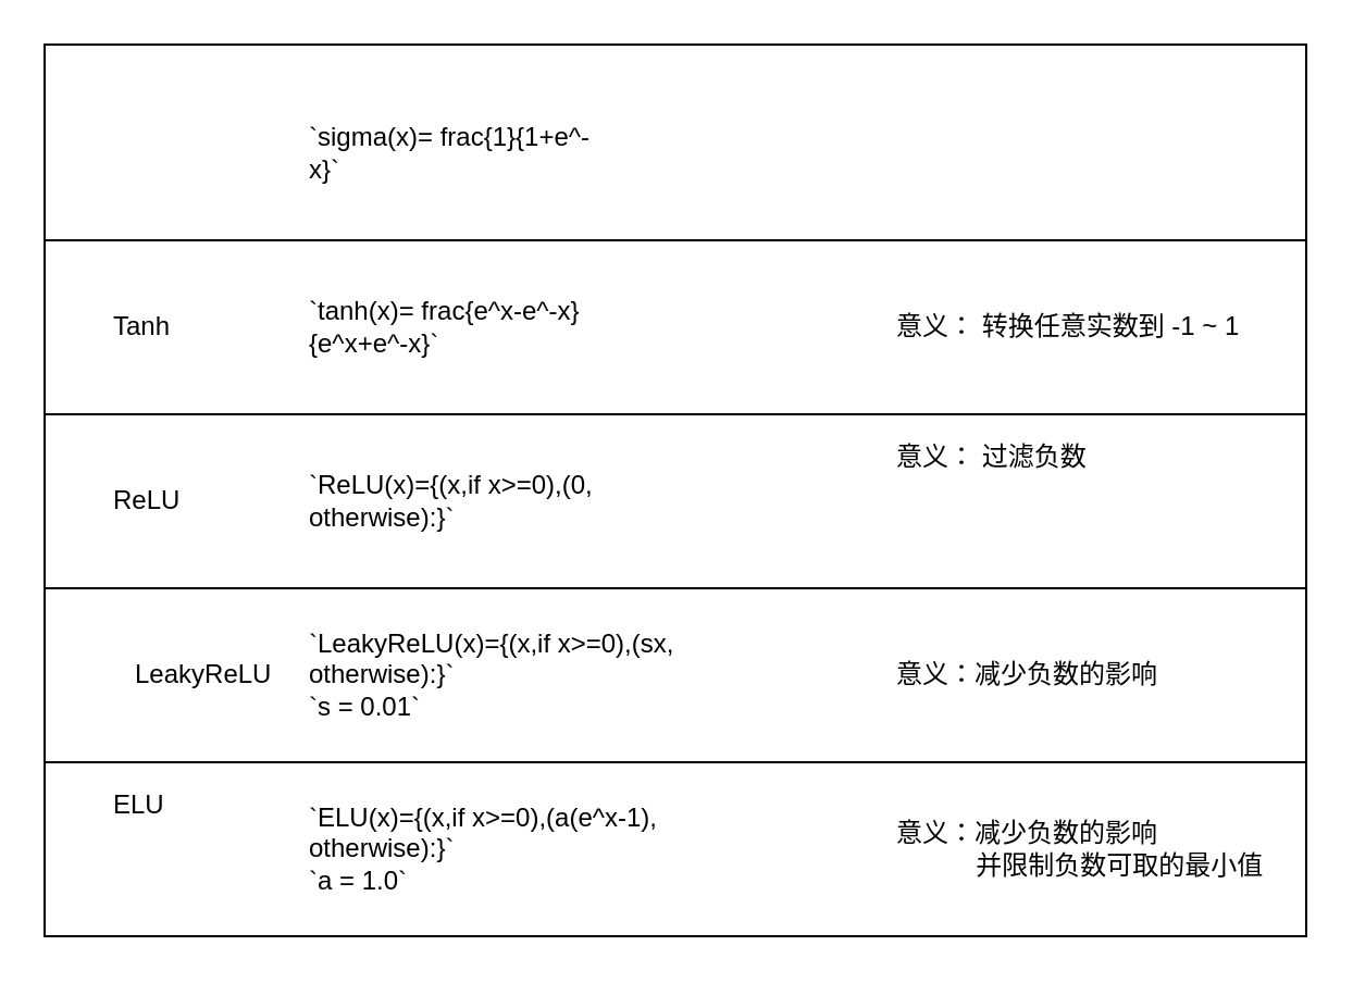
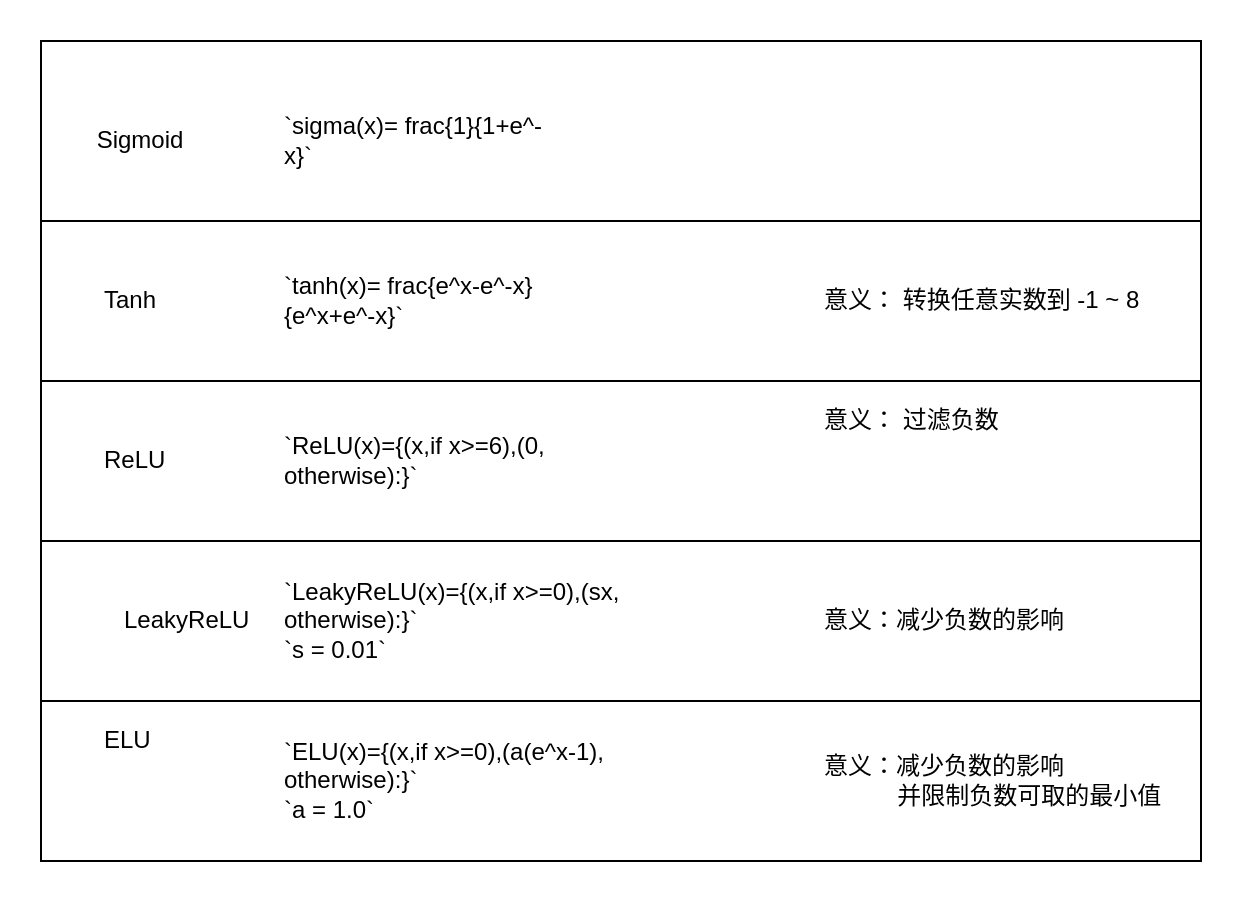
  <mxCell id="0" />
  <mxCell id="1" parent="0" />
  <mxCell id="2" value="" style="rounded=0;whiteSpace=wrap;html=1;" vertex="1" parent="1"><mxGeometry x="20" y="270" width="580" height="80" as="geometry" /></mxCell>
  <mxCell id="3" value="" style="rounded=0;whiteSpace=wrap;html=1;" vertex="1" parent="1"><mxGeometry x="20" y="190" width="580" height="80" as="geometry" /></mxCell>
  <mxCell id="4" value="" style="rounded=0;whiteSpace=wrap;html=1;" vertex="1" parent="1"><mxGeometry x="20" y="110" width="580" height="80" as="geometry" /></mxCell>
  <mxCell id="5" value="" style="rounded=0;whiteSpace=wrap;html=1;" vertex="1" parent="1"><mxGeometry x="20" y="20" width="580" height="90" as="geometry" /></mxCell>
  <mxCell id="6" value="`sigma(x)= frac{1}{1+e^-x}`" style="text;html=1;strokeColor=none;fillColor=none;align=left;verticalAlign=middle;whiteSpace=wrap;rounded=0;" vertex="1" parent="1"><mxGeometry x="140" y="60" width="140" height="20" as="geometry" /></mxCell>
+ <mxCell id="7" value="Sigmoid" style="text;html=1;strokeColor=none;fillColor=none;align=center;verticalAlign=middle;whiteSpace=wrap;rounded=0;" vertex="1" parent="1"><mxGeometry x="50" y="60" width="40" height="20" as="geometry" /></mxCell>
  <mxCell id="8" value="`tanh(x)= frac{e^x-e^-x}{e^x+e^-x}`" style="text;html=1;strokeColor=none;fillColor=none;align=left;verticalAlign=middle;whiteSpace=wrap;rounded=0;" vertex="1" parent="1"><mxGeometry x="140" y="140" width="140" height="20" as="geometry" /></mxCell>
  <mxCell id="9" value="Tanh" style="text;html=1;strokeColor=none;fillColor=none;align=left;verticalAlign=middle;whiteSpace=wrap;rounded=0;" vertex="1" parent="1"><mxGeometry x="50" y="140" width="40" height="20" as="geometry" /></mxCell>
- <mxCell id="10" value="意义： 转换任意实数到 -1 ~ 1" style="text;html=1;strokeColor=none;fillColor=none;align=left;verticalAlign=middle;whiteSpace=wrap;rounded=0;" vertex="1" parent="1"><mxGeometry x="410" y="140" width="180" height="20" as="geometry" /></mxCell>
- <mxCell id="11" value="`ReLU(x)={(x,if x&amp;gt;=0),(0, otherwise):}`" style="text;html=1;strokeColor=none;fillColor=none;align=left;verticalAlign=middle;whiteSpace=wrap;rounded=0;" vertex="1" parent="1"><mxGeometry x="140" y="220" width="140" height="20" as="geometry" /></mxCell>
+ <mxCell id="10" value="意义： 转换任意实数到 -1 ~ 8" style="text;html=1;strokeColor=none;fillColor=none;align=left;verticalAlign=middle;whiteSpace=wrap;rounded=0;" vertex="1" parent="1"><mxGeometry x="410" y="140" width="180" height="20" as="geometry" /></mxCell>
+ <mxCell id="11" value="`ReLU(x)={(x,if x&amp;gt;=6),(0, otherwise):}`" style="text;html=1;strokeColor=none;fillColor=none;align=left;verticalAlign=middle;whiteSpace=wrap;rounded=0;" vertex="1" parent="1"><mxGeometry x="140" y="220" width="140" height="20" as="geometry" /></mxCell>
  <mxCell id="12" value="ReLU" style="text;html=1;strokeColor=none;fillColor=none;align=left;verticalAlign=middle;whiteSpace=wrap;rounded=0;" vertex="1" parent="1"><mxGeometry x="50" y="220" width="40" height="20" as="geometry" /></mxCell>
  <mxCell id="13" value="意义： 过滤负数" style="text;html=1;strokeColor=none;fillColor=none;align=left;verticalAlign=middle;whiteSpace=wrap;rounded=0;" vertex="1" parent="1"><mxGeometry x="410" y="200" width="180" height="20" as="geometry" /></mxCell>
  <mxCell id="14" value="`LeakyReLU(x)={(x,if x&amp;gt;=0),(sx, otherwise):}`&lt;br&gt;`s = 0.01`" style="text;html=1;strokeColor=none;fillColor=none;align=left;verticalAlign=middle;whiteSpace=wrap;rounded=0;" vertex="1" parent="1"><mxGeometry x="140" y="300" width="200" height="20" as="geometry" /></mxCell>
  <mxCell id="15" value="LeakyReLU" style="text;html=1;strokeColor=none;fillColor=none;align=left;verticalAlign=middle;whiteSpace=wrap;rounded=0;" vertex="1" parent="1"><mxGeometry x="60" y="300" width="40" height="20" as="geometry" /></mxCell>
  <mxCell id="16" value="意义：减少负数的影响" style="text;html=1;strokeColor=none;fillColor=none;align=left;verticalAlign=middle;whiteSpace=wrap;rounded=0;" vertex="1" parent="1"><mxGeometry x="410" y="300" width="180" height="20" as="geometry" /></mxCell>
  <mxCell id="17" value="" style="rounded=0;whiteSpace=wrap;html=1;" vertex="1" parent="1"><mxGeometry x="20" y="350" width="580" height="80" as="geometry" /></mxCell>
  <mxCell id="18" value="`ELU(x)={(x,if x&amp;gt;=0),(a(e^x-1), otherwise):}`&lt;br&gt;`a = 1.0`" style="text;html=1;strokeColor=none;fillColor=none;align=left;verticalAlign=middle;whiteSpace=wrap;rounded=0;" vertex="1" parent="1"><mxGeometry x="140" y="380" width="200" height="20" as="geometry" /></mxCell>
  <mxCell id="19" value="ELU" style="text;html=1;strokeColor=none;fillColor=none;align=left;verticalAlign=middle;whiteSpace=wrap;rounded=0;" vertex="1" parent="1"><mxGeometry x="50" y="360" width="40" height="20" as="geometry" /></mxCell>
  <mxCell id="20" value="意义：减少负数的影响&lt;br&gt;&amp;nbsp; &amp;nbsp; &amp;nbsp; &amp;nbsp; &amp;nbsp; &amp;nbsp;并限制负数可取的最小值" style="text;html=1;strokeColor=none;fillColor=none;align=left;verticalAlign=middle;whiteSpace=wrap;rounded=0;" vertex="1" parent="1"><mxGeometry x="410" y="380" width="180" height="20" as="geometry" /></mxCell>
